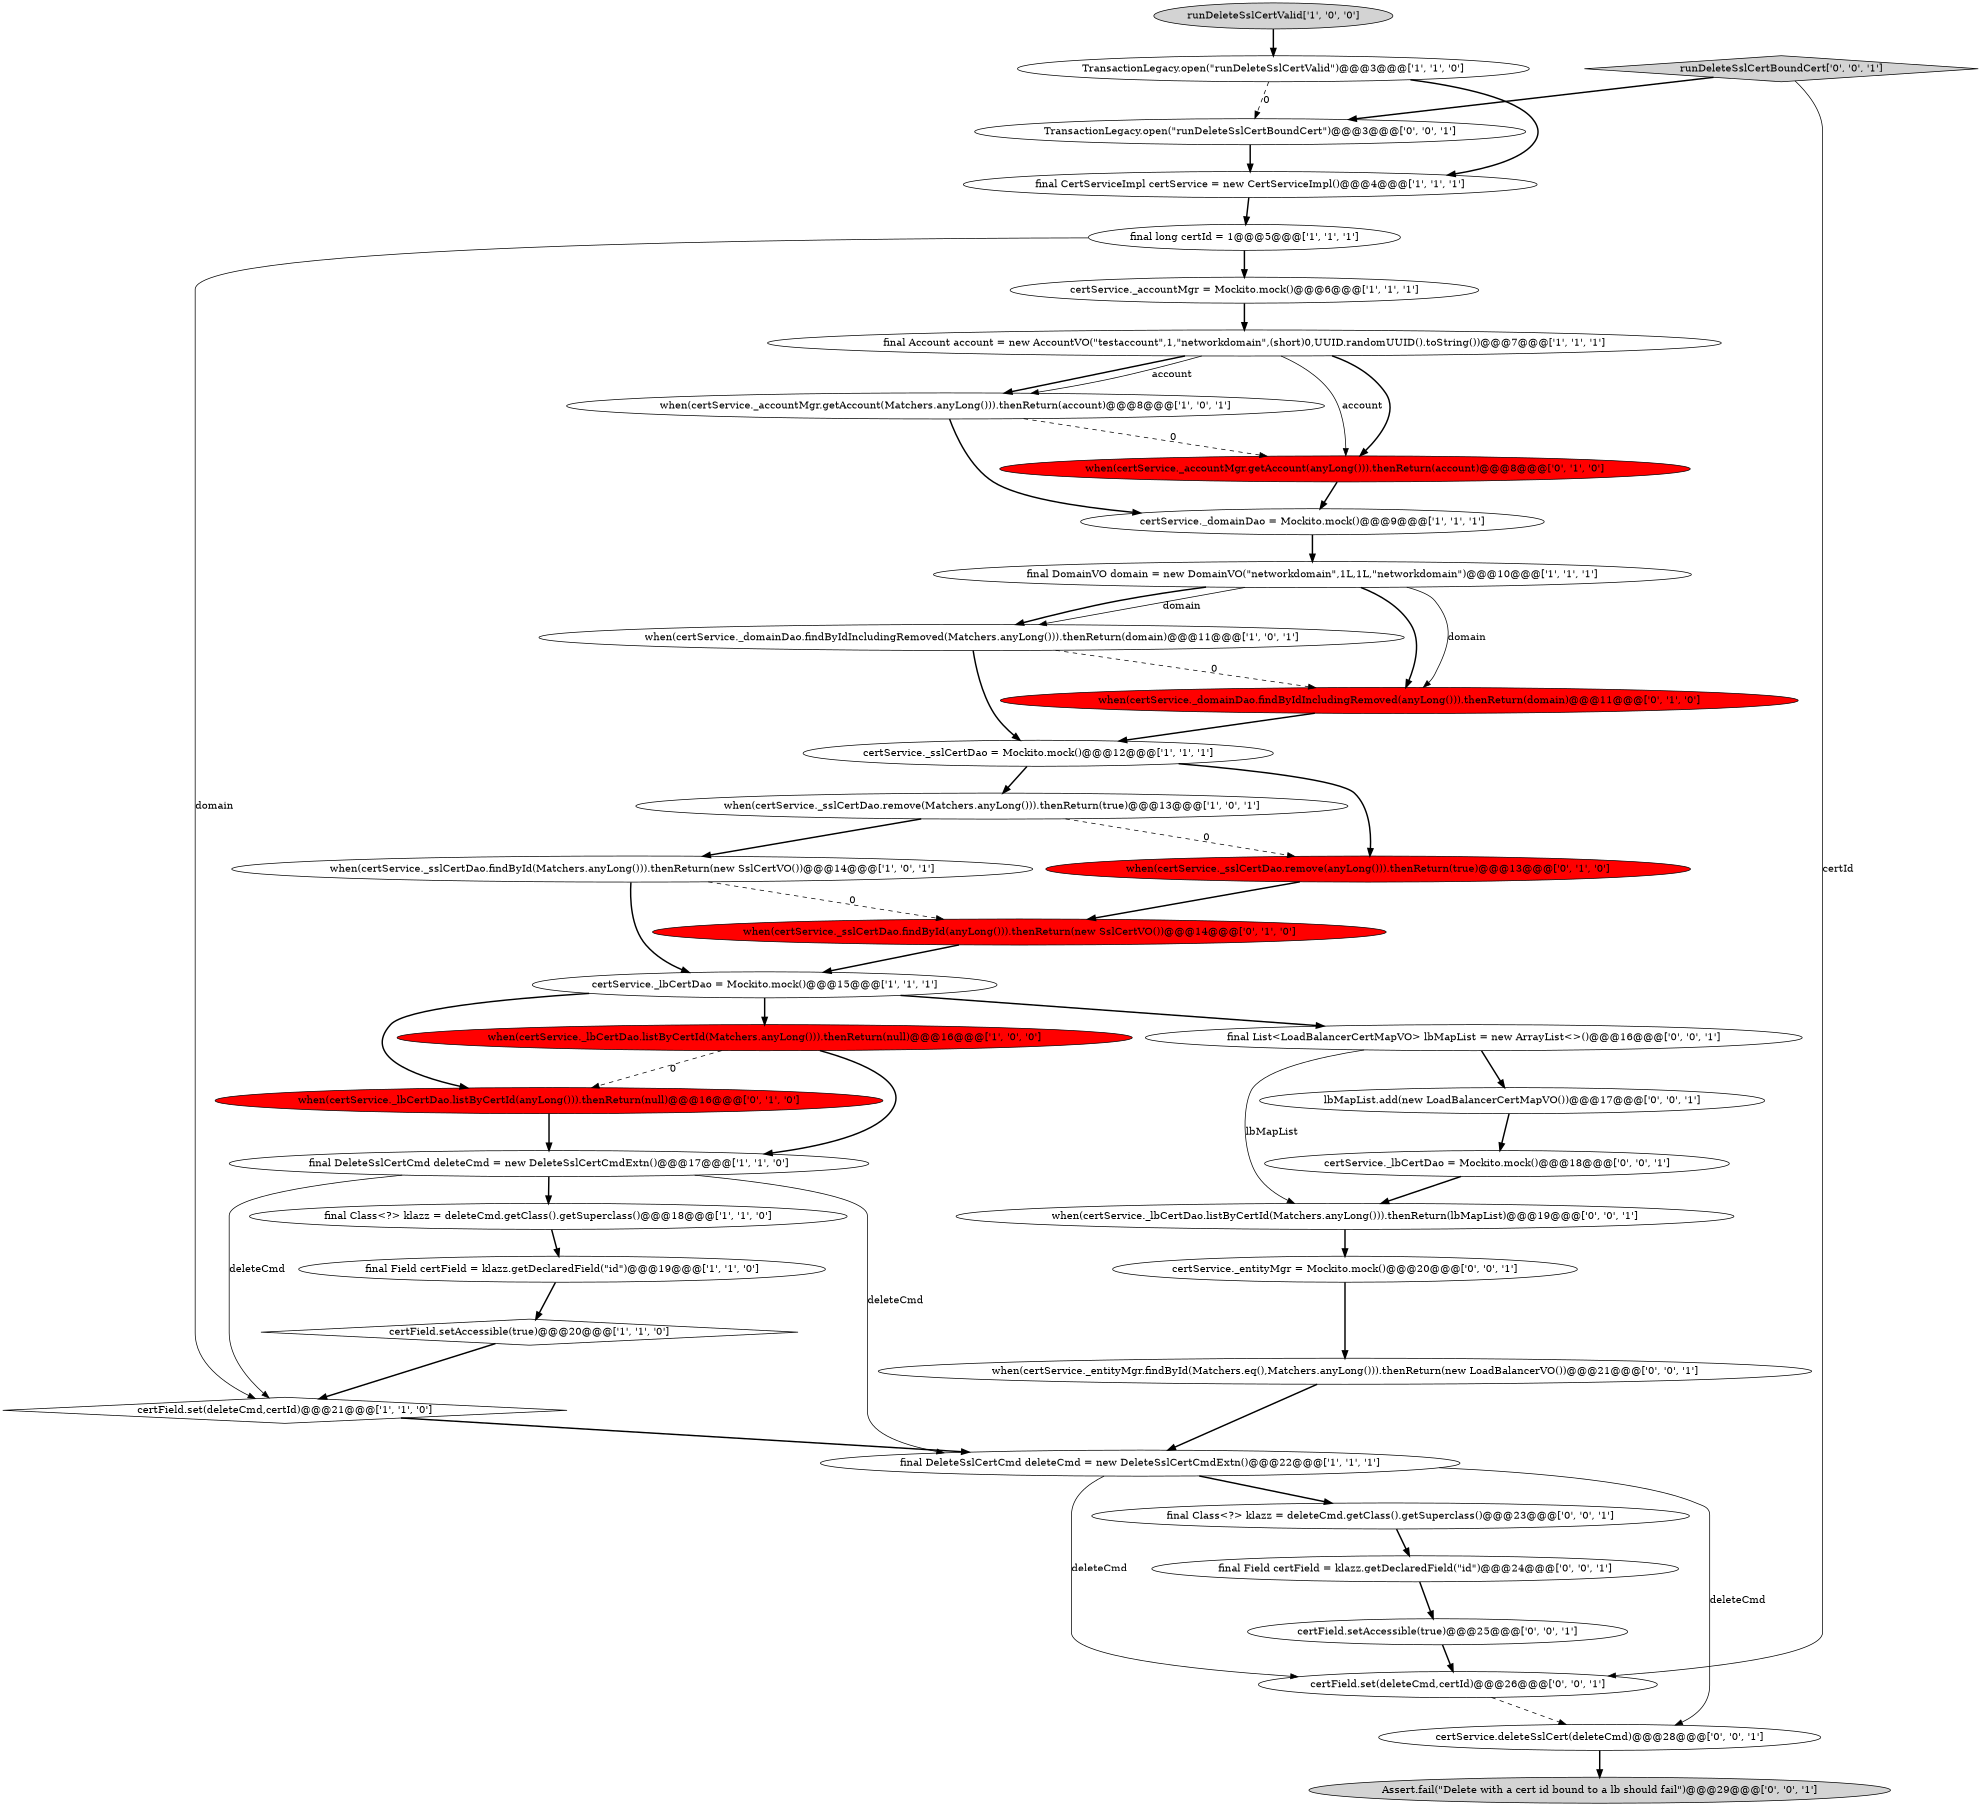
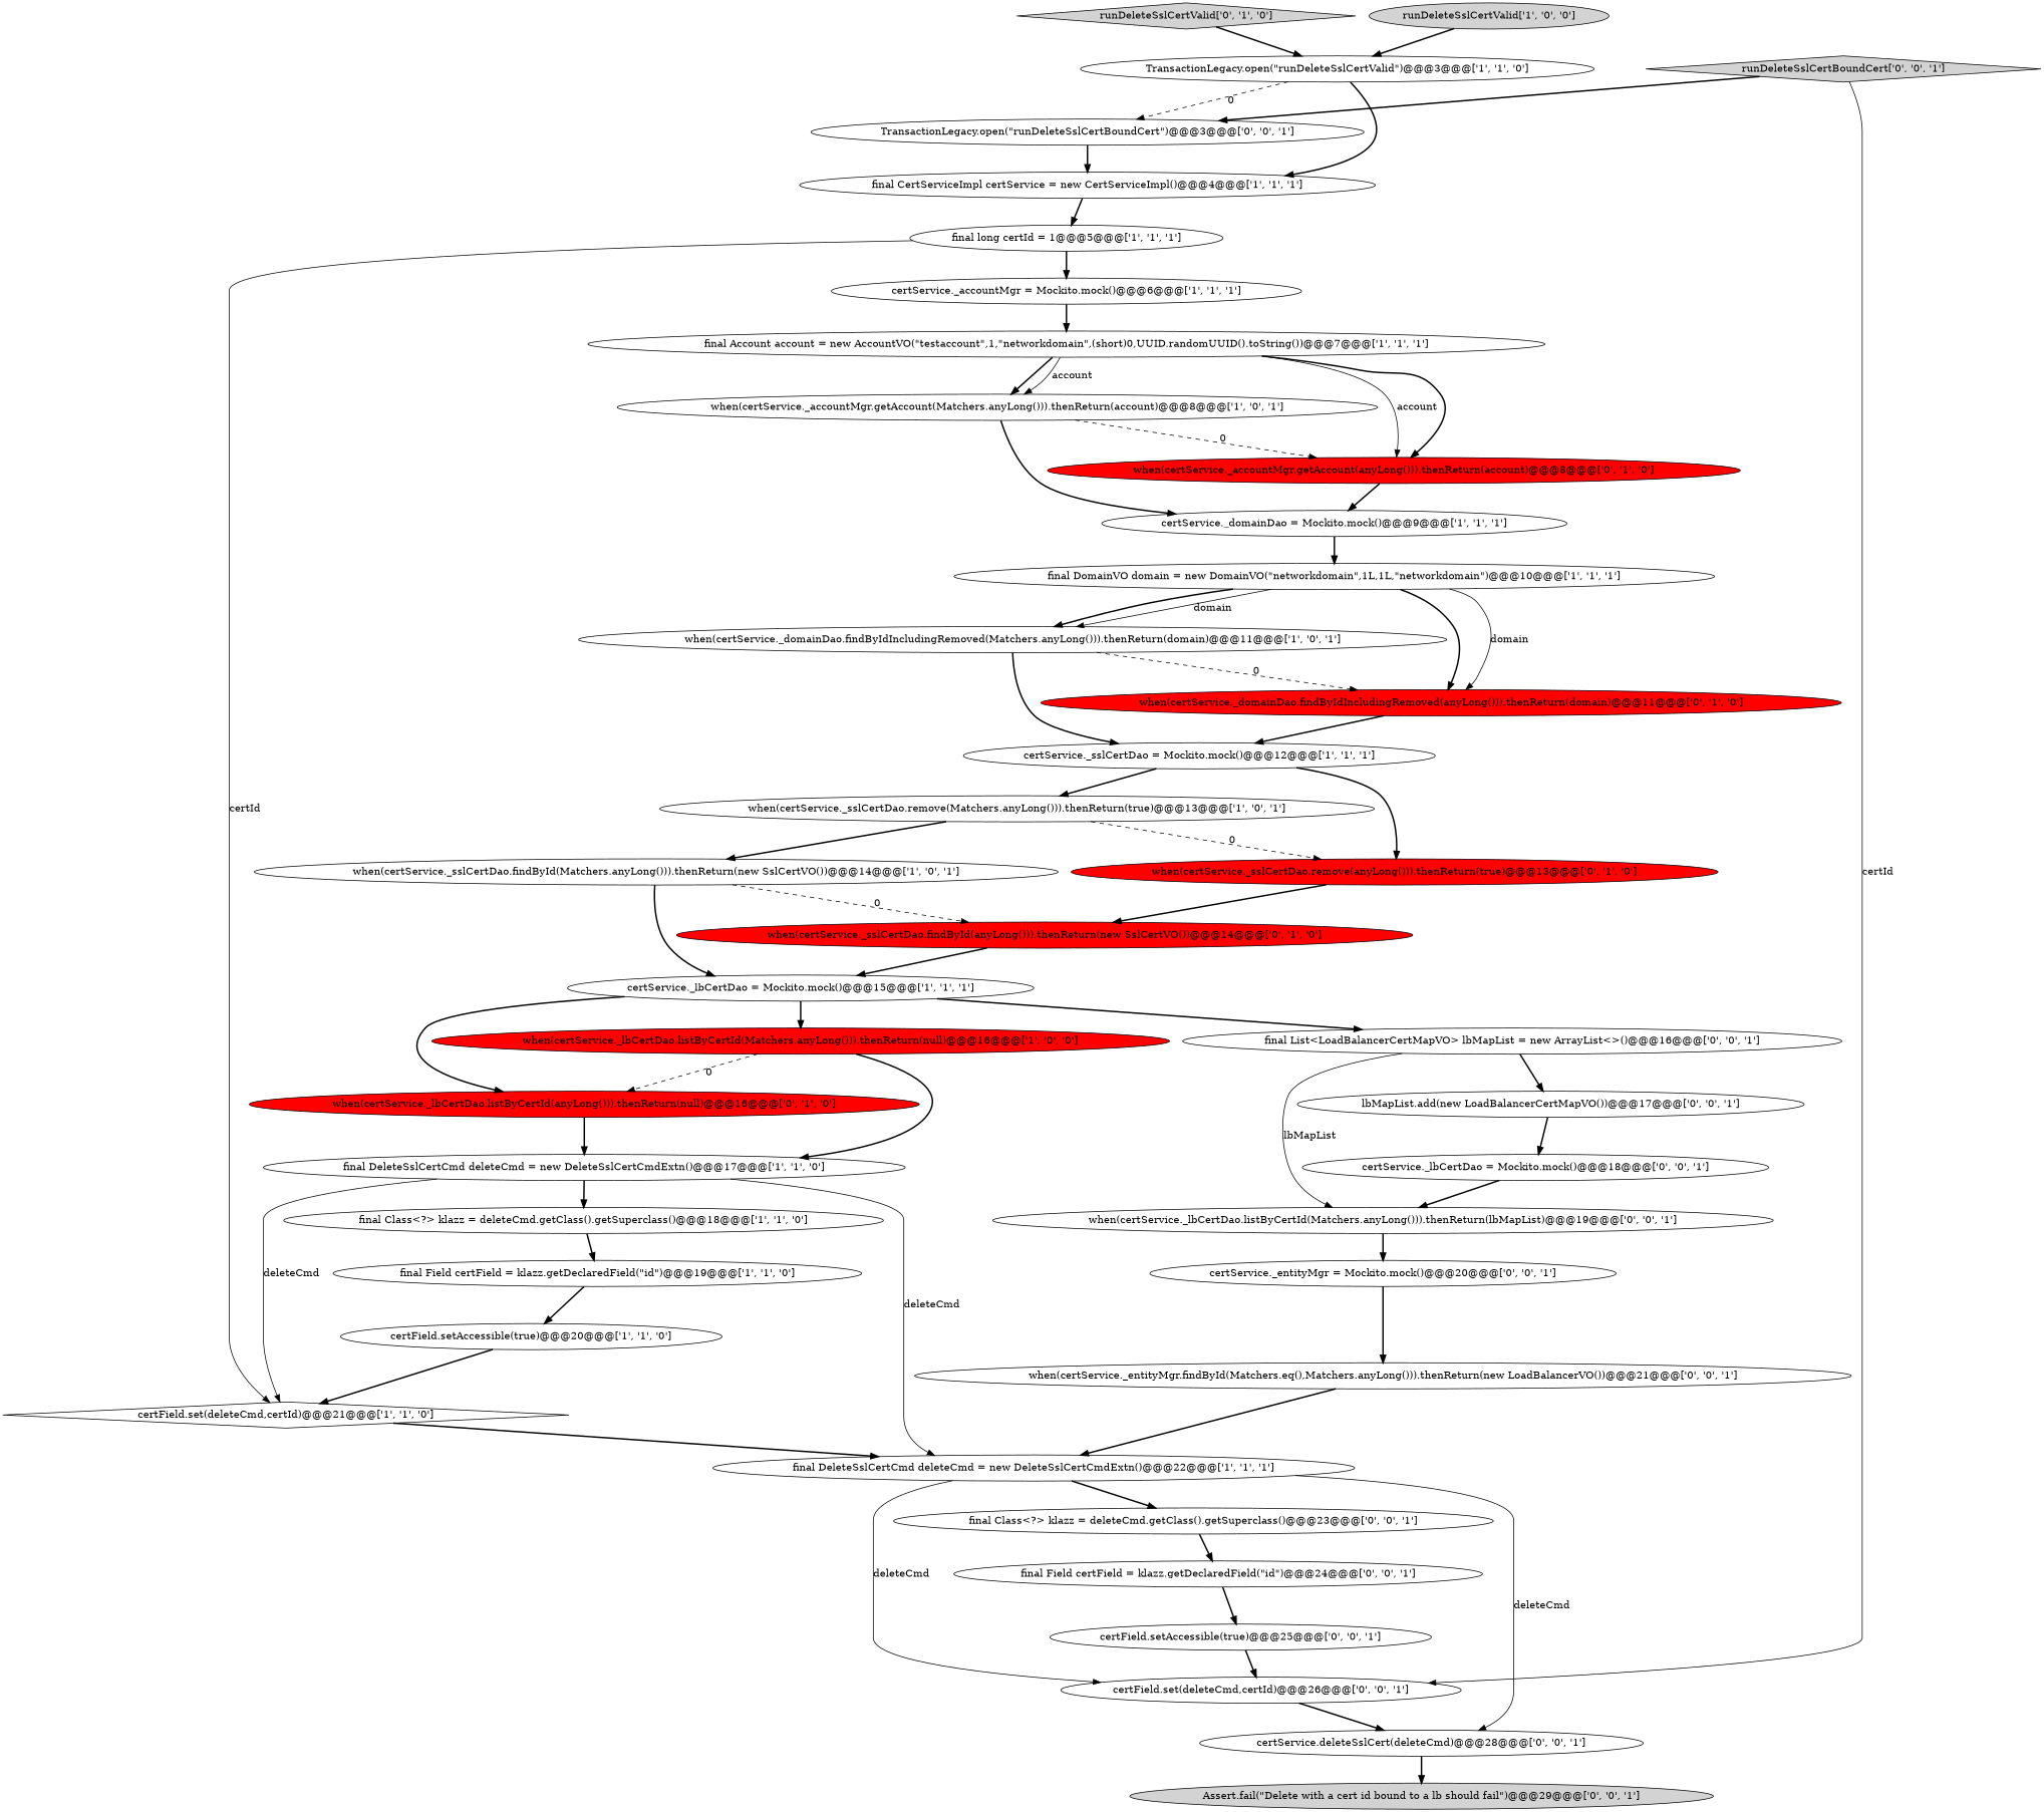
  digraph {
    node [fillcolor=white shape=ellipse style=filled]
    edge [style=bold]
    n1 [label="final DeleteSslCertCmd deleteCmd = new DeleteSslCertCmdExtn()@@@22@@@['1', '1', '1']"]
    n2 [label="certService.deleteSslCert(deleteCmd)@@@28@@@['0', '0', '1']"]
    n3 [label="final Class<?> klazz = deleteCmd.getClass().getSuperclass()@@@23@@@['0', '0', '1']"]
    n4 [label="certField.set(deleteCmd,certId)@@@26@@@['0', '0', '1']"]
    n5 [fillcolor=lightgray label="Assert.fail(\"Delete with a cert id bound to a lb should fail\")@@@29@@@['0', '0', '1']"]
    n6 [label="final Field certField = klazz.getDeclaredField(\"id\")@@@24@@@['0', '0', '1']"]
+   n7 [fillcolor=lightgray label="runDeleteSslCertValid['0', '1', '0']" shape=diamond]
    n8 [label="TransactionLegacy.open(\"runDeleteSslCertValid\")@@@3@@@['1', '1', '0']"]
    n9 [label="TransactionLegacy.open(\"runDeleteSslCertBoundCert\")@@@3@@@['0', '0', '1']"]
    n10 [label="final CertServiceImpl certService = new CertServiceImpl()@@@4@@@['1', '1', '1']"]
    n11 [label="lbMapList.add(new LoadBalancerCertMapVO())@@@17@@@['0', '0', '1']"]
    n12 [label="certService._lbCertDao = Mockito.mock()@@@18@@@['0', '0', '1']"]
    n13 [label="when(certService._lbCertDao.listByCertId(Matchers.anyLong())).thenReturn(lbMapList)@@@19@@@['0', '0', '1']"]
    n14 [label="final long certId = 1@@@5@@@['1', '1', '1']"]
    n15 [fillcolor=red label="when(certService._lbCertDao.listByCertId(Matchers.anyLong())).thenReturn(null)@@@16@@@['1', '0', '0']"]
    n16 [label="final DeleteSslCertCmd deleteCmd = new DeleteSslCertCmdExtn()@@@17@@@['1', '1', '0']"]
    n17 [fillcolor=red label="when(certService._lbCertDao.listByCertId(anyLong())).thenReturn(null)@@@16@@@['0', '1', '0']"]
    n18 [label="certField.set(deleteCmd,certId)@@@21@@@['1', '1', '0']" shape=diamond]
    n19 [label="final Class<?> klazz = deleteCmd.getClass().getSuperclass()@@@18@@@['1', '1', '0']"]
    n20 [label="certService._entityMgr = Mockito.mock()@@@20@@@['0', '0', '1']"]
    n21 [label="when(certService._entityMgr.findById(Matchers.eq(),Matchers.anyLong())).thenReturn(new LoadBalancerVO())@@@21@@@['0', '0', '1']"]
    n22 [label="certService._domainDao = Mockito.mock()@@@9@@@['1', '1', '1']"]
    n23 [label="final DomainVO domain = new DomainVO(\"networkdomain\",1L,1L,\"networkdomain\")@@@10@@@['1', '1', '1']"]
    n24 [label="when(certService._domainDao.findByIdIncludingRemoved(Matchers.anyLong())).thenReturn(domain)@@@11@@@['1', '0', '1']"]
    n25 [fillcolor=red label="when(certService._domainDao.findByIdIncludingRemoved(anyLong())).thenReturn(domain)@@@11@@@['0', '1', '0']"]
    n26 [label="certService._accountMgr = Mockito.mock()@@@6@@@['1', '1', '1']"]
    n27 [label="final Account account = new AccountVO(\"testaccount\",1,\"networkdomain\",(short)0,UUID.randomUUID().toString())@@@7@@@['1', '1', '1']"]
    n28 [label="final Field certField = klazz.getDeclaredField(\"id\")@@@19@@@['1', '1', '0']"]
-   n29 [label="certField.setAccessible(true)@@@20@@@['1', '1', '0']" shape=diamond]
+   n29 [label="certField.setAccessible(true)@@@20@@@['1', '1', '0']"]
    n30 [fillcolor=red label="when(certService._sslCertDao.findById(anyLong())).thenReturn(new SslCertVO())@@@14@@@['0', '1', '0']"]
    n31 [label="certService._lbCertDao = Mockito.mock()@@@15@@@['1', '1', '1']"]
    n32 [label="final List<LoadBalancerCertMapVO> lbMapList = new ArrayList<>()@@@16@@@['0', '0', '1']"]
    n33 [label="certService._sslCertDao = Mockito.mock()@@@12@@@['1', '1', '1']"]
    n34 [label="when(certService._sslCertDao.remove(Matchers.anyLong())).thenReturn(true)@@@13@@@['1', '0', '1']"]
    n35 [fillcolor=red label="when(certService._sslCertDao.remove(anyLong())).thenReturn(true)@@@13@@@['0', '1', '0']"]
    n36 [label="when(certService._sslCertDao.findById(Matchers.anyLong())).thenReturn(new SslCertVO())@@@14@@@['1', '0', '1']"]
    n37 [fillcolor=red label="when(certService._accountMgr.getAccount(anyLong())).thenReturn(account)@@@8@@@['0', '1', '0']"]
    n38 [label="when(certService._accountMgr.getAccount(Matchers.anyLong())).thenReturn(account)@@@8@@@['1', '0', '1']"]
    n39 [label="certField.setAccessible(true)@@@25@@@['0', '0', '1']"]
    n40 [fillcolor=lightgray label="runDeleteSslCertBoundCert['0', '0', '1']" shape=diamond]
    n41 [fillcolor=lightgray label="runDeleteSslCertValid['1', '0', '0']"]
    n1 -> n2 [label=deleteCmd style=solid]
    n1 -> n3
    n1 -> n4 [label=deleteCmd style=solid]
    n2 -> n5
    n3 -> n6
-   n4 -> n2 [style=dashed]
+   n4 -> n2
    n6 -> n39
+   n7 -> n8
    n8 -> n9 [label=0 style=dashed]
    n8 -> n10
    n9 -> n10
    n10 -> n14
    n11 -> n12
    n12 -> n13
    n13 -> n20
-   n14 -> n18 [label=domain style=solid]
+   n14 -> n18 [label=certId style=solid]
    n14 -> n26
    n15 -> n16
    n15 -> n17 [label=0 style=dashed]
    n16 -> n1 [label=deleteCmd style=solid]
    n16 -> n18 [label=deleteCmd style=solid]
    n16 -> n19
    n17 -> n16
    n18 -> n1
    n19 -> n28
    n20 -> n21
    n21 -> n1
    n22 -> n23
    n23 -> n24 [label=domain style=solid]
    n23 -> n24
    n23 -> n25 [label=domain style=solid]
    n23 -> n25
    n24 -> n25 [label=0 style=dashed]
    n24 -> n33
    n25 -> n33
    n26 -> n27
    n27 -> n37 [label=account style=solid]
    n27 -> n37
    n27 -> n38
    n27 -> n38 [label=account style=solid]
    n28 -> n29
    n29 -> n18
    n30 -> n31
    n31 -> n15
    n31 -> n17
    n31 -> n32
    n32 -> n11
    n32 -> n13 [label=lbMapList style=solid]
    n33 -> n34
    n33 -> n35
    n34 -> n35 [label=0 style=dashed]
    n34 -> n36
    n35 -> n30
    n36 -> n30 [label=0 style=dashed]
    n36 -> n31
    n37 -> n22
    n38 -> n22
    n38 -> n37 [label=0 style=dashed]
    n39 -> n4
    n40 -> n4 [label=certId style=solid]
    n40 -> n9
    n41 -> n8
  }
